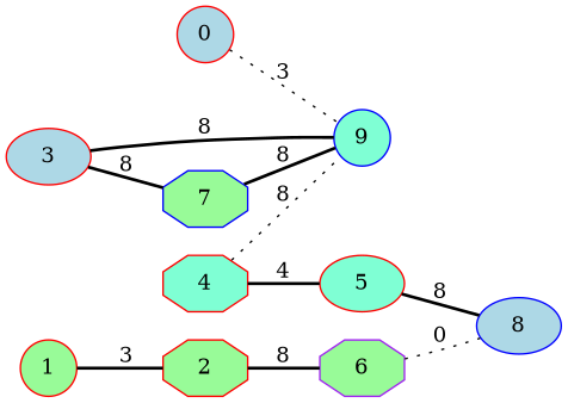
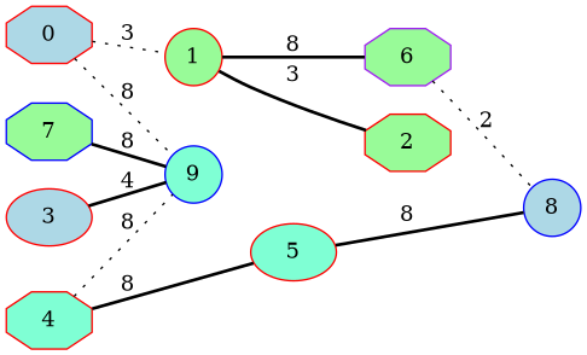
  graph {
    rankdir=LR
    node [color=red fillcolor=palegreen shape=octagon style=filled weight=1]
    edge [style=bold]
-   0 [fillcolor=lightblue shape=circle]
+   0 [fillcolor=lightblue]
    1 [shape=circle]
    9 [color=blue fillcolor=aquamarine shape=circle weight=3]
    2
    7 [color=blue weight=3]
    6 [color=purple weight=4]
-   8 [color=blue fillcolor=lightblue shape=ellipse weight=3]
+   8 [color=blue fillcolor=lightblue shape=circle weight=3]
    3 [fillcolor=lightblue shape=ellipse]
    4 [fillcolor=aquamarine]
    5 [fillcolor=aquamarine shape=ellipse]
-   0 -- 9 [label=3 style=dotted]
+   0 -- 1 [label=3 style=dotted]
+   0 -- 9 [label=8 style=dotted]
    1 -- 2 [label=3]
-   2 -- 6 [label=8]
+   1 -- 6 [label=8]
    7 -- 9 [label=8]
-   6 -- 8 [label=0 style=dotted]
-   3 -- 9 [label=8]
-   3 -- 7 [label=8]
+   6 -- 8 [label=2 style=dotted]
+   3 -- 9 [label=4]
    4 -- 9 [label=8 style=dotted]
-   4 -- 5 [label=4]
+   4 -- 5 [label=8]
    5 -- 8 [label=8]
  }
